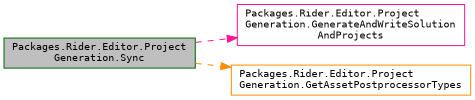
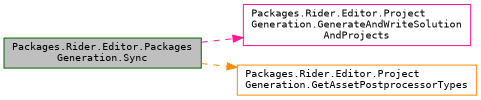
  digraph {
    rankdir=LR
    fontname="DejaVu Sans Mono"
    node [fillcolor=white fontname="DejaVu Sans Mono" fontsize=10 shape=record style=filled]
    edge [fontname="DejaVu Sans Mono" fontsize=10 labelfontname=Helvetica labelfontsize=10 style=dashed]
-   n1 [color=darkgreen fillcolor=grey75 fontcolor=black height=0.2 label="Packages.Rider.Editor.Project\lGeneration.Sync" width=0.4]
+   n1 [color=darkgreen fillcolor=grey75 fontcolor=black height=0.2 label="Packages.Rider.Editor.Packages\lGeneration.Sync" width=0.4]
    n2 [color=deeppink height=0.2 label="Packages.Rider.Editor.Project\lGeneration.GenerateAndWriteSolution\lAndProjects" width=0.4]
    n3 [color=darkorange height=0.2 label="Packages.Rider.Editor.Project\lGeneration.GetAssetPostprocessorTypes" width=0.4]
    n1 -> n2 [color=deeppink]
    n1 -> n3 [color=darkorange]
  }
